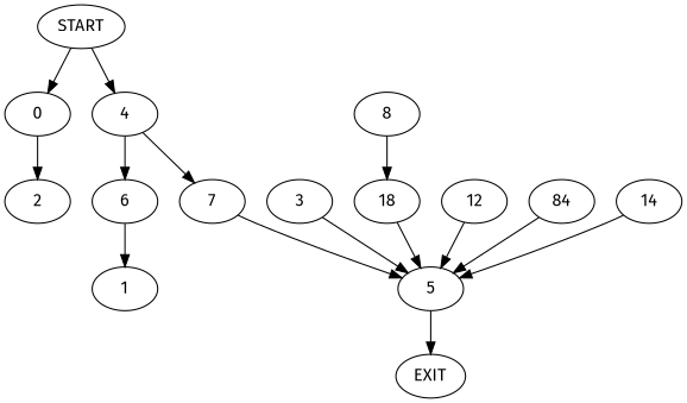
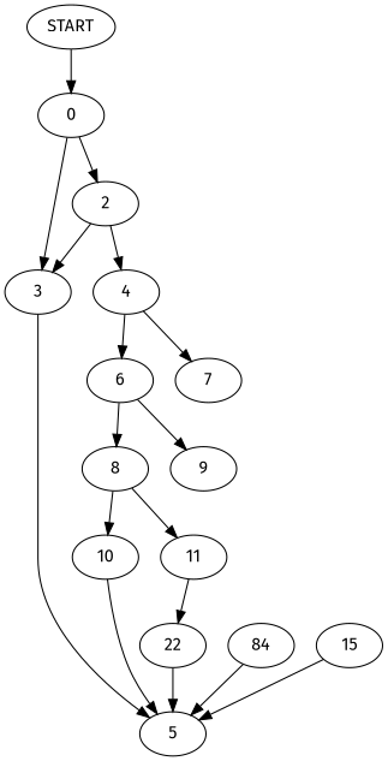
  digraph {
    fontname="Fira Sans"
    node [fontname="Fira Sans"]
    edge [fontname="Fira Sans"]
    n1 [label=START]
    n2 [label=0]
    2
    3
-   n5 [label=EXIT]
    4
    5
    6
    7
    8
-   9 [label=1]
-   10 [label=18]
-   12
+   9
+   10
+   11
+   12 [label=22]
    n15 [label=84]
-   15 [label=14]
+   15
    n1 -> n2
    n2 -> 2
-   n1 -> 4
+   n2 -> 3
+   2 -> 3
+   2 -> 4
    3 -> 5
    4 -> 6
    4 -> 7
-   5 -> n5
+   6 -> 8
    6 -> 9
-   7 -> 5
    8 -> 10
+   8 -> 11
    10 -> 5
+   11 -> 12
    12 -> 5
    n15 -> 5
    15 -> 5
  }
